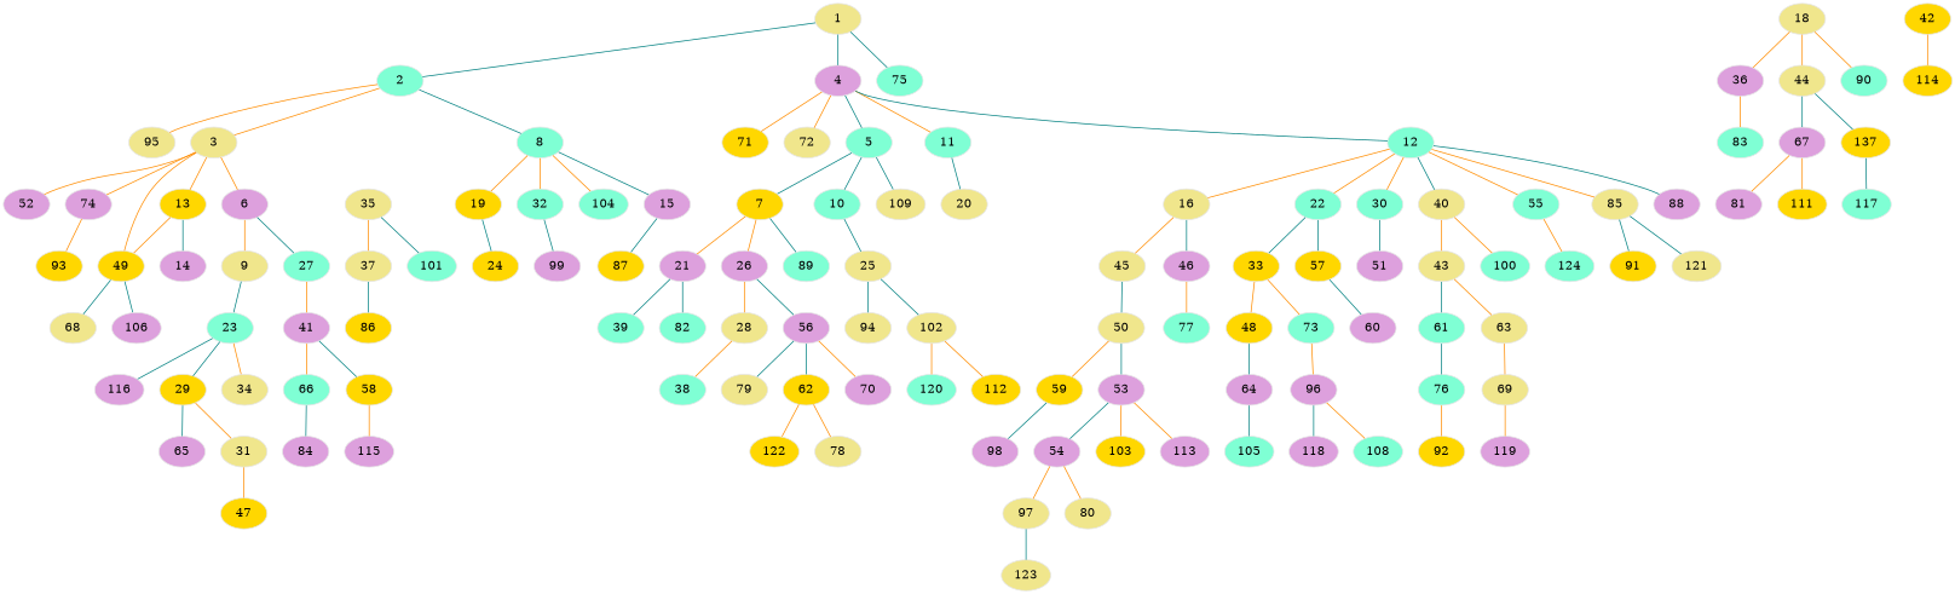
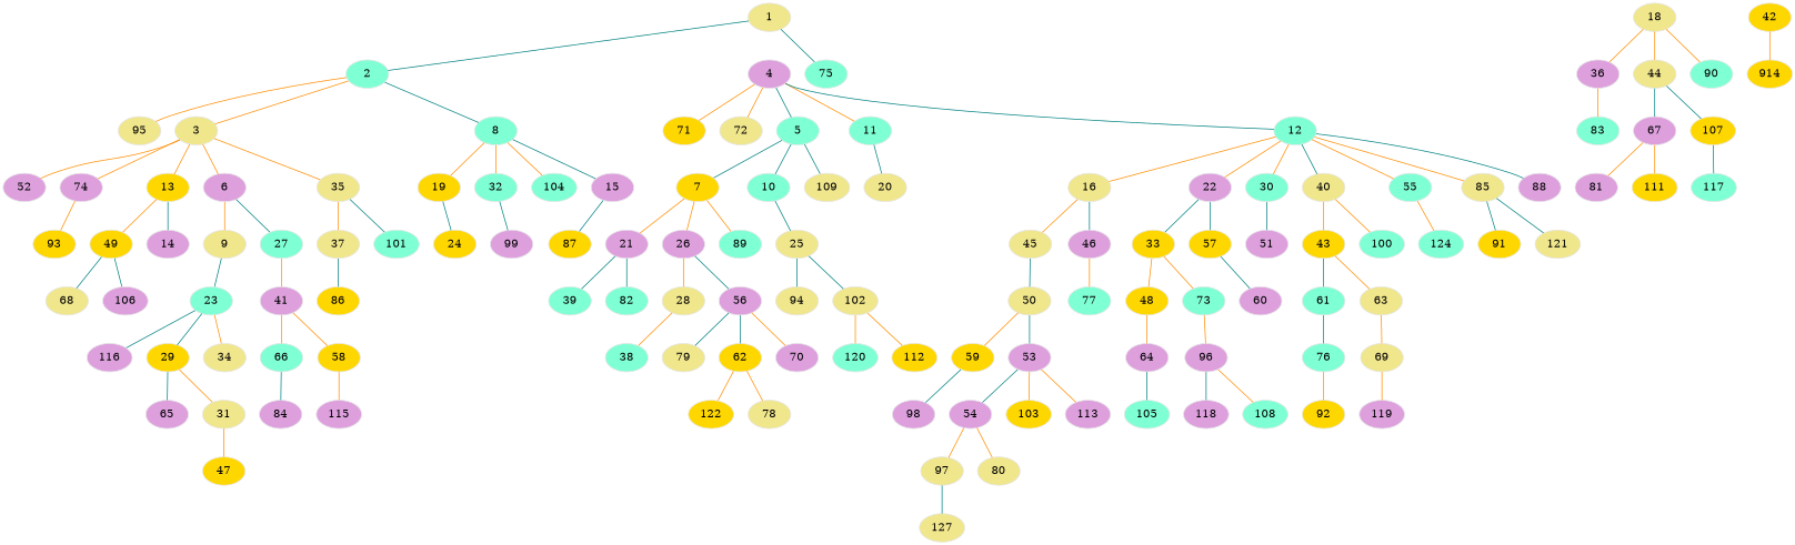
  graph {
    node [color=gray90 fillcolor=aquamarine style=filled]
    edge [color=darkorange]
    1 [fillcolor=khaki]
    2
    4 [fillcolor=plum]
    75
    3 [fillcolor=khaki]
    8
    95 [fillcolor=khaki]
    5
    11
    12
    71 [fillcolor=gold]
    72 [fillcolor=khaki]
    6 [fillcolor=plum]
    13 [fillcolor=gold]
    35 [fillcolor=khaki]
    52 [fillcolor=plum]
    74 [fillcolor=plum]
    15 [fillcolor=plum]
    19 [fillcolor=gold]
    32
    104
    9 [fillcolor=khaki]
    27
    14 [fillcolor=plum]
    49 [fillcolor=gold]
    37 [fillcolor=khaki]
    101
    93 [fillcolor=gold]
    7 [fillcolor=gold]
    10
    109 [fillcolor=khaki]
    20 [fillcolor=khaki]
    16 [fillcolor=khaki]
-   22
+   22 [fillcolor=plum]
    30
    40 [fillcolor=khaki]
    55
    85 [fillcolor=khaki]
    88 [fillcolor=plum]
    21 [fillcolor=plum]
    26 [fillcolor=plum]
    89
    25 [fillcolor=khaki]
    23
    41 [fillcolor=plum]
    39
    82
    28 [fillcolor=khaki]
    56 [fillcolor=plum]
    87 [fillcolor=gold]
    24 [fillcolor=gold]
    99 [fillcolor=plum]
    29 [fillcolor=gold]
    34 [fillcolor=khaki]
    116 [fillcolor=plum]
    94 [fillcolor=khaki]
    102 [fillcolor=khaki]
    45 [fillcolor=khaki]
    46 [fillcolor=plum]
    33 [fillcolor=gold]
    57 [fillcolor=gold]
    51 [fillcolor=plum]
-   43 [fillcolor=khaki]
+   43 [fillcolor=gold]
    100
    124
    91 [fillcolor=gold]
    121 [fillcolor=khaki]
    68 [fillcolor=khaki]
    106 [fillcolor=plum]
    50 [fillcolor=khaki]
    77
    18 [fillcolor=khaki]
    36 [fillcolor=plum]
    44 [fillcolor=khaki]
    90
    42 [fillcolor=gold]
-   114 [fillcolor=gold]
+   114 [fillcolor=gold label=914]
    83
    67 [fillcolor=plum]
-   107 [fillcolor=gold label=137]
+   107 [fillcolor=gold]
    48 [fillcolor=gold]
    73
    60 [fillcolor=plum]
    31 [fillcolor=khaki]
    65 [fillcolor=plum]
    112 [fillcolor=gold]
    120
    38
    62 [fillcolor=gold]
    70 [fillcolor=plum]
    79 [fillcolor=khaki]
    58 [fillcolor=gold]
    66
    47 [fillcolor=gold]
    64 [fillcolor=plum]
    96 [fillcolor=plum]
    86 [fillcolor=gold]
    61
    63 [fillcolor=khaki]
    115 [fillcolor=plum]
    84 [fillcolor=plum]
    76
    69 [fillcolor=khaki]
    81 [fillcolor=plum]
    111 [fillcolor=gold]
    117
    53 [fillcolor=plum]
    59 [fillcolor=gold]
    105
    54 [fillcolor=plum]
    103 [fillcolor=gold]
    113 [fillcolor=plum]
    98 [fillcolor=plum]
    80 [fillcolor=khaki]
    97 [fillcolor=khaki]
-   123 [fillcolor=khaki]
+   123 [fillcolor=khaki label=127]
    78 [fillcolor=khaki]
    122 [fillcolor=gold]
    92 [fillcolor=gold]
    119 [fillcolor=plum]
    108
    118 [fillcolor=plum]
    1 -- 2 [color=teal]
-   1 -- 4 [color=teal]
    1 -- 75 [color=teal]
    2 -- 3
    2 -- 8 [color=teal]
    2 -- 95
    4 -- 5 [color=teal]
    4 -- 11
    4 -- 12 [color=teal]
    4 -- 71
    4 -- 72
    3 -- 6
    3 -- 13
-   3 -- 49
+   3 -- 35
    3 -- 52
    3 -- 74
    8 -- 15 [color=teal]
    8 -- 19
    8 -- 32
    8 -- 104
    5 -- 7 [color=teal]
    5 -- 10 [color=teal]
    5 -- 109 [color=teal]
    11 -- 20 [color=teal]
    12 -- 16
    12 -- 22
    12 -- 30
    12 -- 40 [color=teal]
    12 -- 55
    12 -- 85
    12 -- 88 [color=teal]
    6 -- 9
    6 -- 27 [color=teal]
    13 -- 14 [color=teal]
    13 -- 49
    35 -- 37
    35 -- 101 [color=teal]
    74 -- 93
    15 -- 87 [color=teal]
    19 -- 24 [color=teal]
    32 -- 99 [color=teal]
    9 -- 23 [color=teal]
    27 -- 41
    49 -- 68 [color=teal]
    49 -- 106 [color=teal]
    37 -- 86 [color=teal]
    7 -- 21
    7 -- 26
-   7 -- 89 [color=teal]
+   7 -- 89
    10 -- 25 [color=teal]
    16 -- 45
    16 -- 46 [color=teal]
    22 -- 33 [color=teal]
    22 -- 57 [color=teal]
    30 -- 51 [color=teal]
    40 -- 43
    40 -- 100
    55 -- 124
    85 -- 91 [color=teal]
    85 -- 121 [color=teal]
    21 -- 39 [color=teal]
    21 -- 82 [color=teal]
    26 -- 28
    26 -- 56 [color=teal]
    25 -- 94 [color=teal]
    25 -- 102 [color=teal]
    23 -- 29 [color=teal]
    23 -- 34
    23 -- 116 [color=teal]
-   41 -- 58 [color=teal]
+   41 -- 58
    41 -- 66
    28 -- 38
    56 -- 62 [color=teal]
    56 -- 70
    56 -- 79 [color=teal]
    29 -- 31
    29 -- 65 [color=teal]
    102 -- 112
    102 -- 120
    45 -- 50 [color=teal]
    46 -- 77
    33 -- 48
    33 -- 73
    57 -- 60 [color=teal]
    43 -- 61 [color=teal]
    43 -- 63
    50 -- 53 [color=teal]
    50 -- 59
    18 -- 36
    18 -- 44
    18 -- 90
    36 -- 83
    44 -- 67 [color=teal]
    44 -- 107 [color=teal]
    42 -- 114
    67 -- 81
    67 -- 111
    107 -- 117 [color=teal]
-   48 -- 64 [color=teal]
+   48 -- 64
    73 -- 96
    31 -- 47
    62 -- 78
    62 -- 122
    58 -- 115
    66 -- 84 [color=teal]
    64 -- 105 [color=teal]
    96 -- 108
    96 -- 118 [color=teal]
    61 -- 76 [color=teal]
    63 -- 69
    76 -- 92
    69 -- 119
    53 -- 54 [color=teal]
    53 -- 103
    53 -- 113
    59 -- 98 [color=teal]
    54 -- 80
    54 -- 97
    97 -- 123 [color=teal]
  }
